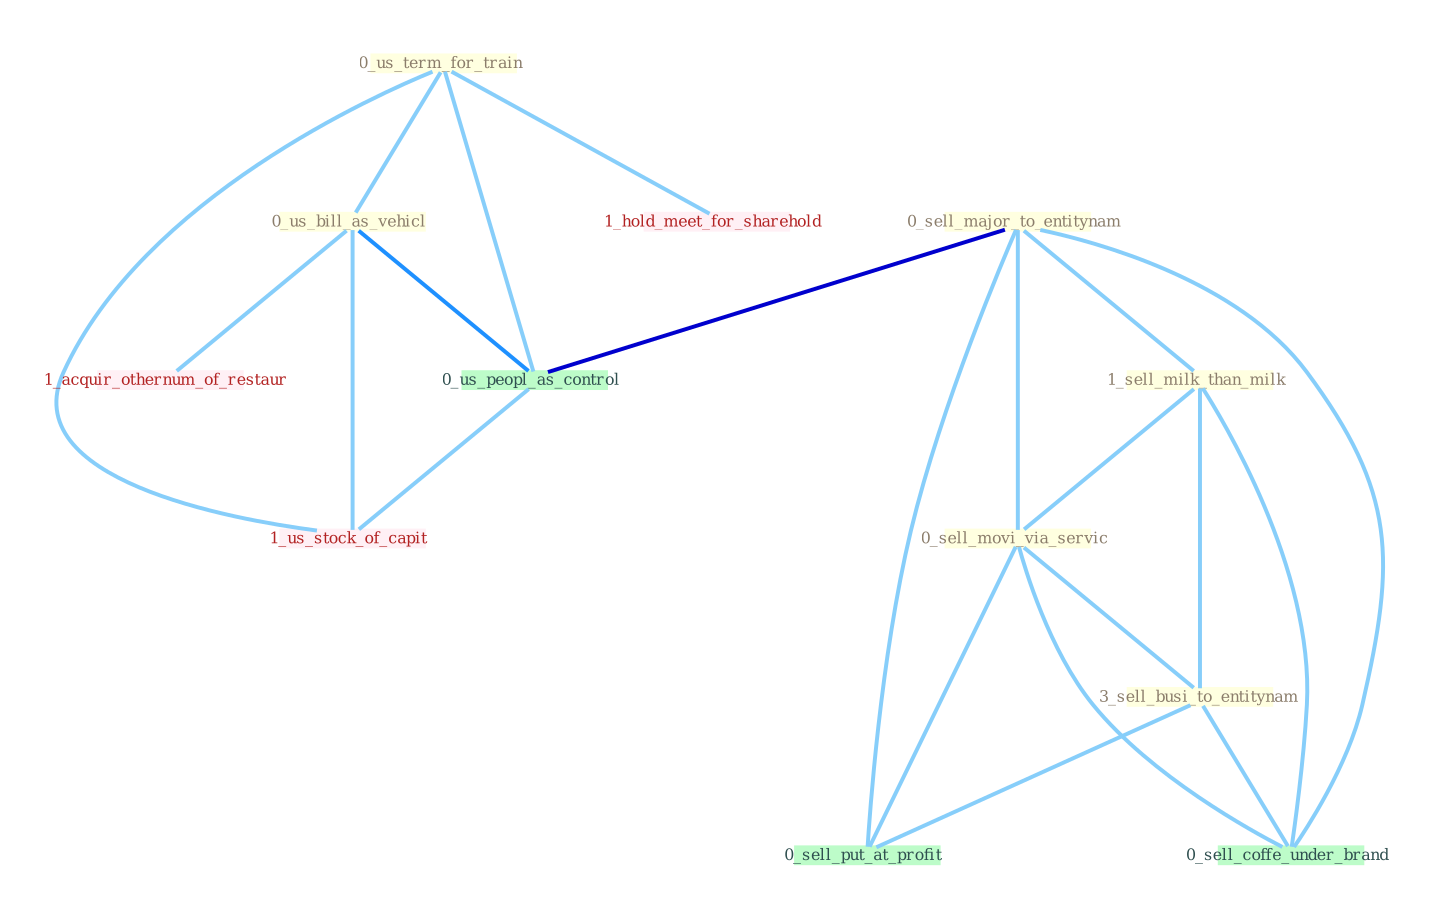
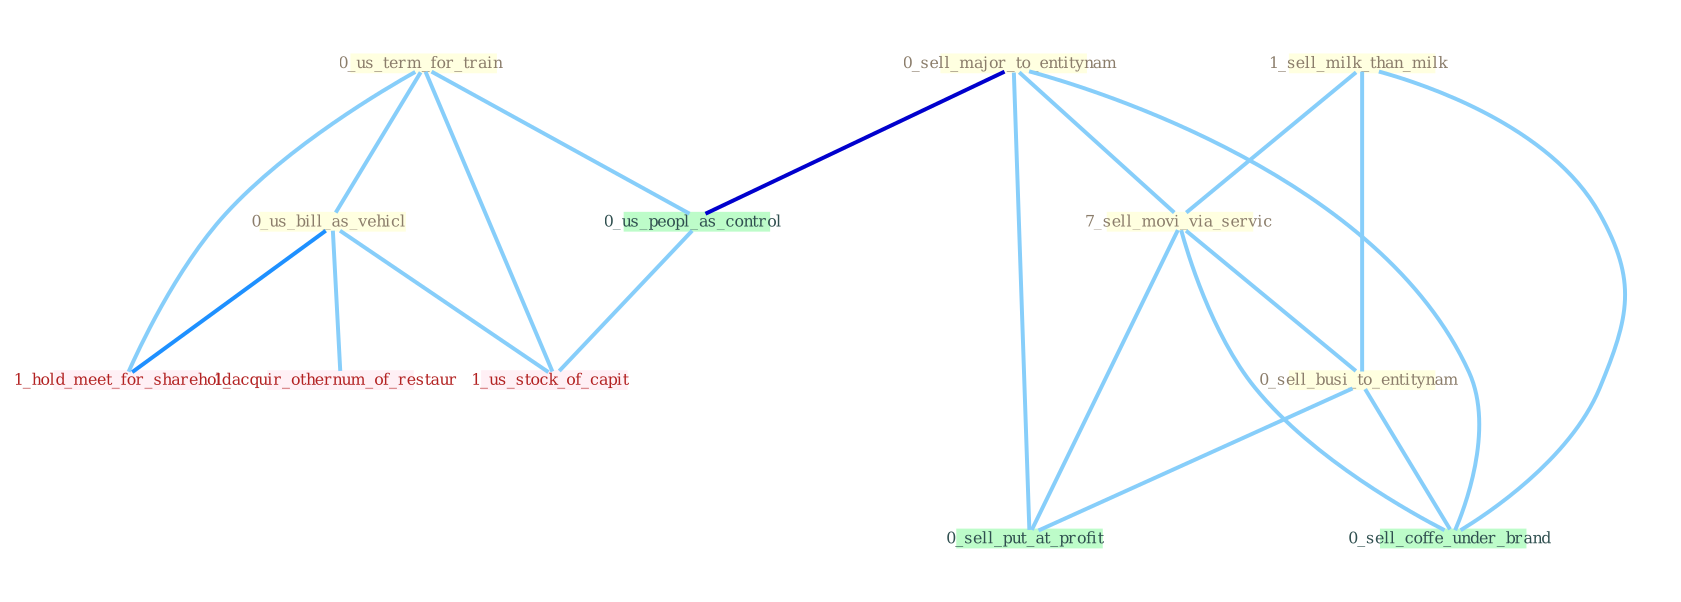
  graph {
    node [color="#ffffe0" fixedsize=true fontcolor="#8b7d6b" fontsize=4 shape=polygon style=filled]
    edge [color="#87cefa" w=1]
    "0_us_term_for_train " [height=.06 width=.5]
    "0_sell_major_to_entitynam " [height=.06 width=.5]
    "0_us_bill_as_vehicl " [height=.06 width=.5]
    "1_sell_milk_than_milk " [height=.06 width=.5]
-   "0_sell_movi_via_servic " [height=.06 width=.5]
-   "0_sell_busi_to_entitynam " [height=.06 width=.5 label="3_sell_busi_to_entitynam"]
+   "0_sell_movi_via_servic " [height=.06 width=.5 label="7_sell_movi_via_servic"]
+   "0_sell_busi_to_entitynam " [height=.06 width=.5]
    "1_us_stock_of_capit " [color="#fff0f5" fontcolor="#b22222" height=.06 width=.5]
    "1_hold_meet_for_sharehold " [color="#fff0f5" fontcolor="#b22222" height=.06 width=.5]
    "1_acquir_othernum_of_restaur " [color="#fff0f5" fontcolor="#b22222" height=.06 width=.5]
    "0_us_peopl_as_control " [color="#BDFCC9" fontcolor="#2f4f4f" height=.06 width=.5]
    "0_sell_put_at_profit " [color="#BDFCC9" fontcolor="#2f4f4f" height=.06 width=.5]
    "0_sell_coffe_under_brand " [color="#BDFCC9" fontcolor="#2f4f4f" height=.06 width=.5]
    subgraph sub_1 {
      "0_us_term_for_train "
      "0_sell_major_to_entitynam "
      "0_us_bill_as_vehicl "
      "1_sell_milk_than_milk "
      "0_sell_movi_via_servic "
      "0_sell_busi_to_entitynam "
    }
    subgraph sub_2 {
      "1_us_stock_of_capit "
      "1_hold_meet_for_sharehold "
      "1_acquir_othernum_of_restaur "
    }
    "0_us_term_for_train " -- "0_us_bill_as_vehicl "
    "0_us_term_for_train " -- "1_us_stock_of_capit "
    "0_us_term_for_train " -- "1_hold_meet_for_sharehold "
    "0_us_term_for_train " -- "0_us_peopl_as_control "
-   "0_sell_major_to_entitynam " -- "1_sell_milk_than_milk "
    "0_sell_major_to_entitynam " -- "0_sell_movi_via_servic "
    "0_sell_major_to_entitynam " -- "0_us_peopl_as_control " [color="#0000cd" w=3]
    "0_sell_major_to_entitynam " -- "0_sell_put_at_profit "
    "0_sell_major_to_entitynam " -- "0_sell_coffe_under_brand "
    "0_us_bill_as_vehicl " -- "1_us_stock_of_capit "
    "0_us_bill_as_vehicl " -- "1_acquir_othernum_of_restaur "
-   "0_us_bill_as_vehicl " -- "0_us_peopl_as_control " [color="#1e90ff" w=2]
+   "0_us_bill_as_vehicl " -- "1_hold_meet_for_sharehold " [color="#1e90ff" w=2]
    "1_sell_milk_than_milk " -- "0_sell_movi_via_servic "
    "1_sell_milk_than_milk " -- "0_sell_busi_to_entitynam "
    "1_sell_milk_than_milk " -- "0_sell_coffe_under_brand "
    "0_sell_movi_via_servic " -- "0_sell_busi_to_entitynam "
    "0_sell_movi_via_servic " -- "0_sell_put_at_profit "
    "0_sell_movi_via_servic " -- "0_sell_coffe_under_brand "
    "0_sell_busi_to_entitynam " -- "0_sell_put_at_profit "
    "0_sell_busi_to_entitynam " -- "0_sell_coffe_under_brand "
    "0_us_peopl_as_control " -- "1_us_stock_of_capit "
  }
